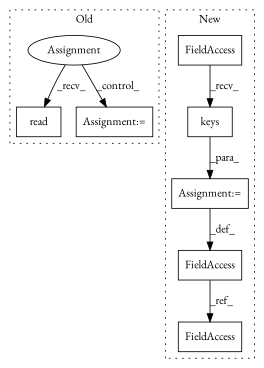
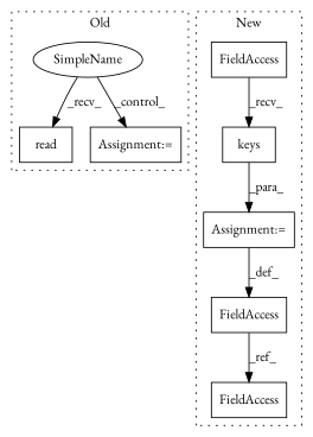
  digraph {
    fontname="EB Garamond"
    node [a=22 fontname="EB Garamond" l=6 shape=box]
    edge [fontname="EB Garamond"]
    n1 [a=32 label=read s=11115]
-   n2 [a=42 label=Assignment shape=ellipse l=""]
+   n2 [a=42 label=SimpleName shape=ellipse l=""]
    n3 [a=7 l=1 label="Assignment:=" s=11057]
    n4 [a=32 label=keys s=11170]
    n5 [l=8 label=FieldAccess s=11192]
    n6 [l=8 label=FieldAccess s=11287]
    n7 [a=7 l="65,2" label="Assignment:=" s="11084,11176"]
    n8 [l=7 label=FieldAccess s=11162]
    subgraph cluster_1 {
      label=Old
      style=dotted
      n1
      n2
      n3
    }
    subgraph cluster_2 {
      label=New
      style=dotted
      n4
      n5
      n6
      n7
      n8
    }
    n2 -> n1 [label=_recv_]
    n2 -> n3 [label=_control_]
    n4 -> n7 [label=_para_]
    n5 -> n6 [label=_ref_]
    n7 -> n5 [label=_def_]
    n8 -> n4 [label=_recv_]
  }
